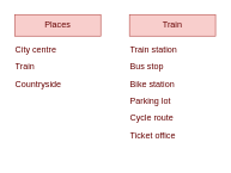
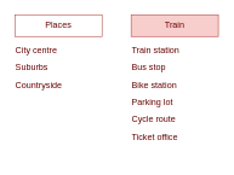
  <mxCell id="0" />
  <mxCell id="1" parent="0" />
- <mxCell id="2" style="rounded=0;whiteSpace=wrap;html=1;fillColor=#f8cecc;strokeColor=#b85450;fontColor=#660000;" value="Places" parent="1" vertex="1"><mxGeometry as="geometry" width="120" x="20" y="20" height="30" /></mxCell>
- <mxCell id="3" style="text;html=1;strokeColor=none;fillColor=none;spacing=1;spacingTop=2;whiteSpace=wrap;overflow=hidden;rounded=0;verticalAlign=top;fontSize=12;fontColor=#660000;" value="&lt;p style=&quot;line-height: 100% ; font-size: 12px&quot;&gt;City centre&lt;/p&gt;&lt;p style=&quot;line-height: 100% ; font-size: 12px&quot;&gt;Train&lt;/p&gt;&lt;p style=&quot;line-height: 100% ; font-size: 12px&quot;&gt;Countryside&lt;/p&gt;" parent="1" vertex="1"><mxGeometry as="geometry" width="120" x="20" y="43" height="177" /></mxCell>
+ <mxCell id="2" style="rounded=0;whiteSpace=wrap;html=1;fillColor=#ffffff;strokeColor=#b85450;fontColor=#660000;" value="Places" parent="1" vertex="1"><mxGeometry as="geometry" width="120" x="20" y="20" height="30" /></mxCell>
+ <mxCell id="3" style="text;html=1;strokeColor=none;fillColor=none;spacing=1;spacingTop=2;whiteSpace=wrap;overflow=hidden;rounded=0;verticalAlign=top;fontSize=12;fontColor=#660000;" value="&lt;p style=&quot;line-height: 100% ; font-size: 12px&quot;&gt;City centre&lt;/p&gt;&lt;p style=&quot;line-height: 100% ; font-size: 12px&quot;&gt;Suburbs&lt;/p&gt;&lt;p style=&quot;line-height: 100% ; font-size: 12px&quot;&gt;Countryside&lt;/p&gt;" parent="1" vertex="1"><mxGeometry as="geometry" width="120" x="20" y="43" height="177" /></mxCell>
  <mxCell id="4" style="rounded=0;whiteSpace=wrap;html=1;fillColor=#f8cecc;strokeColor=#b85450;fontColor=#660000;" value="Train" parent="1" vertex="1"><mxGeometry as="geometry" width="120" x="180" y="20" height="30" /></mxCell>
  <mxCell id="5" style="text;html=1;strokeColor=none;fillColor=none;spacing=1;spacingTop=2;whiteSpace=wrap;overflow=hidden;rounded=0;verticalAlign=top;fontSize=12;fontColor=#660000;" value="&lt;p style=&quot;line-height: 100% ; font-size: 12px&quot;&gt;Train station&lt;/p&gt;&lt;p style=&quot;line-height: 100% ; font-size: 12px&quot;&gt;Bus stop&lt;/p&gt;&lt;p style=&quot;line-height: 100% ; font-size: 12px&quot;&gt;Bike station&lt;/p&gt;&lt;p style=&quot;line-height: 100% ; font-size: 12px&quot;&gt;Parking lot&lt;/p&gt;&lt;p style=&quot;line-height: 100% ; font-size: 12px&quot;&gt;Cycle route&lt;/p&gt;&lt;p style=&quot;line-height: 100% ; font-size: 12px&quot;&gt;Ticket office&lt;/p&gt;&lt;p style=&quot;line-height: 100% ; font-size: 12px&quot;&gt;&lt;br&gt;&lt;/p&gt;" parent="1" vertex="1"><mxGeometry as="geometry" width="120" x="180" y="43" height="177" /></mxCell>
